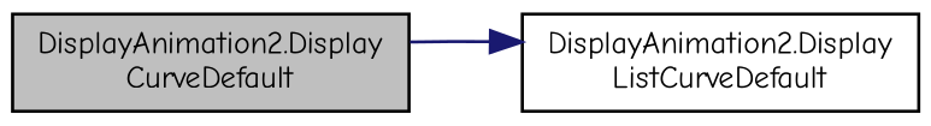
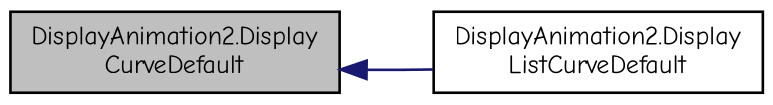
  digraph {
    rankdir=LR
    fontname="Comic Neue"
    node [color=black fontname="Comic Neue" fontsize=10 shape=record style=filled]
    n1 [fillcolor=grey75 fontcolor=black height=0.2 label="DisplayAnimation2.Display\lCurveDefault" width=0.4]
    n2 [fillcolor=white height=0.2 label="DisplayAnimation2.Display\lListCurveDefault" width=0.4]
-   n2 -> n1 [color=midnightblue dir=back fontname="Comic Neue" fontsize=10 labelfontname=Helvetica labelfontsize=10 style=solid]
+   n1 -> n2 [color=midnightblue dir=back fontname="Comic Neue" fontsize=10 labelfontname=Helvetica labelfontsize=10 style=solid]
  }
